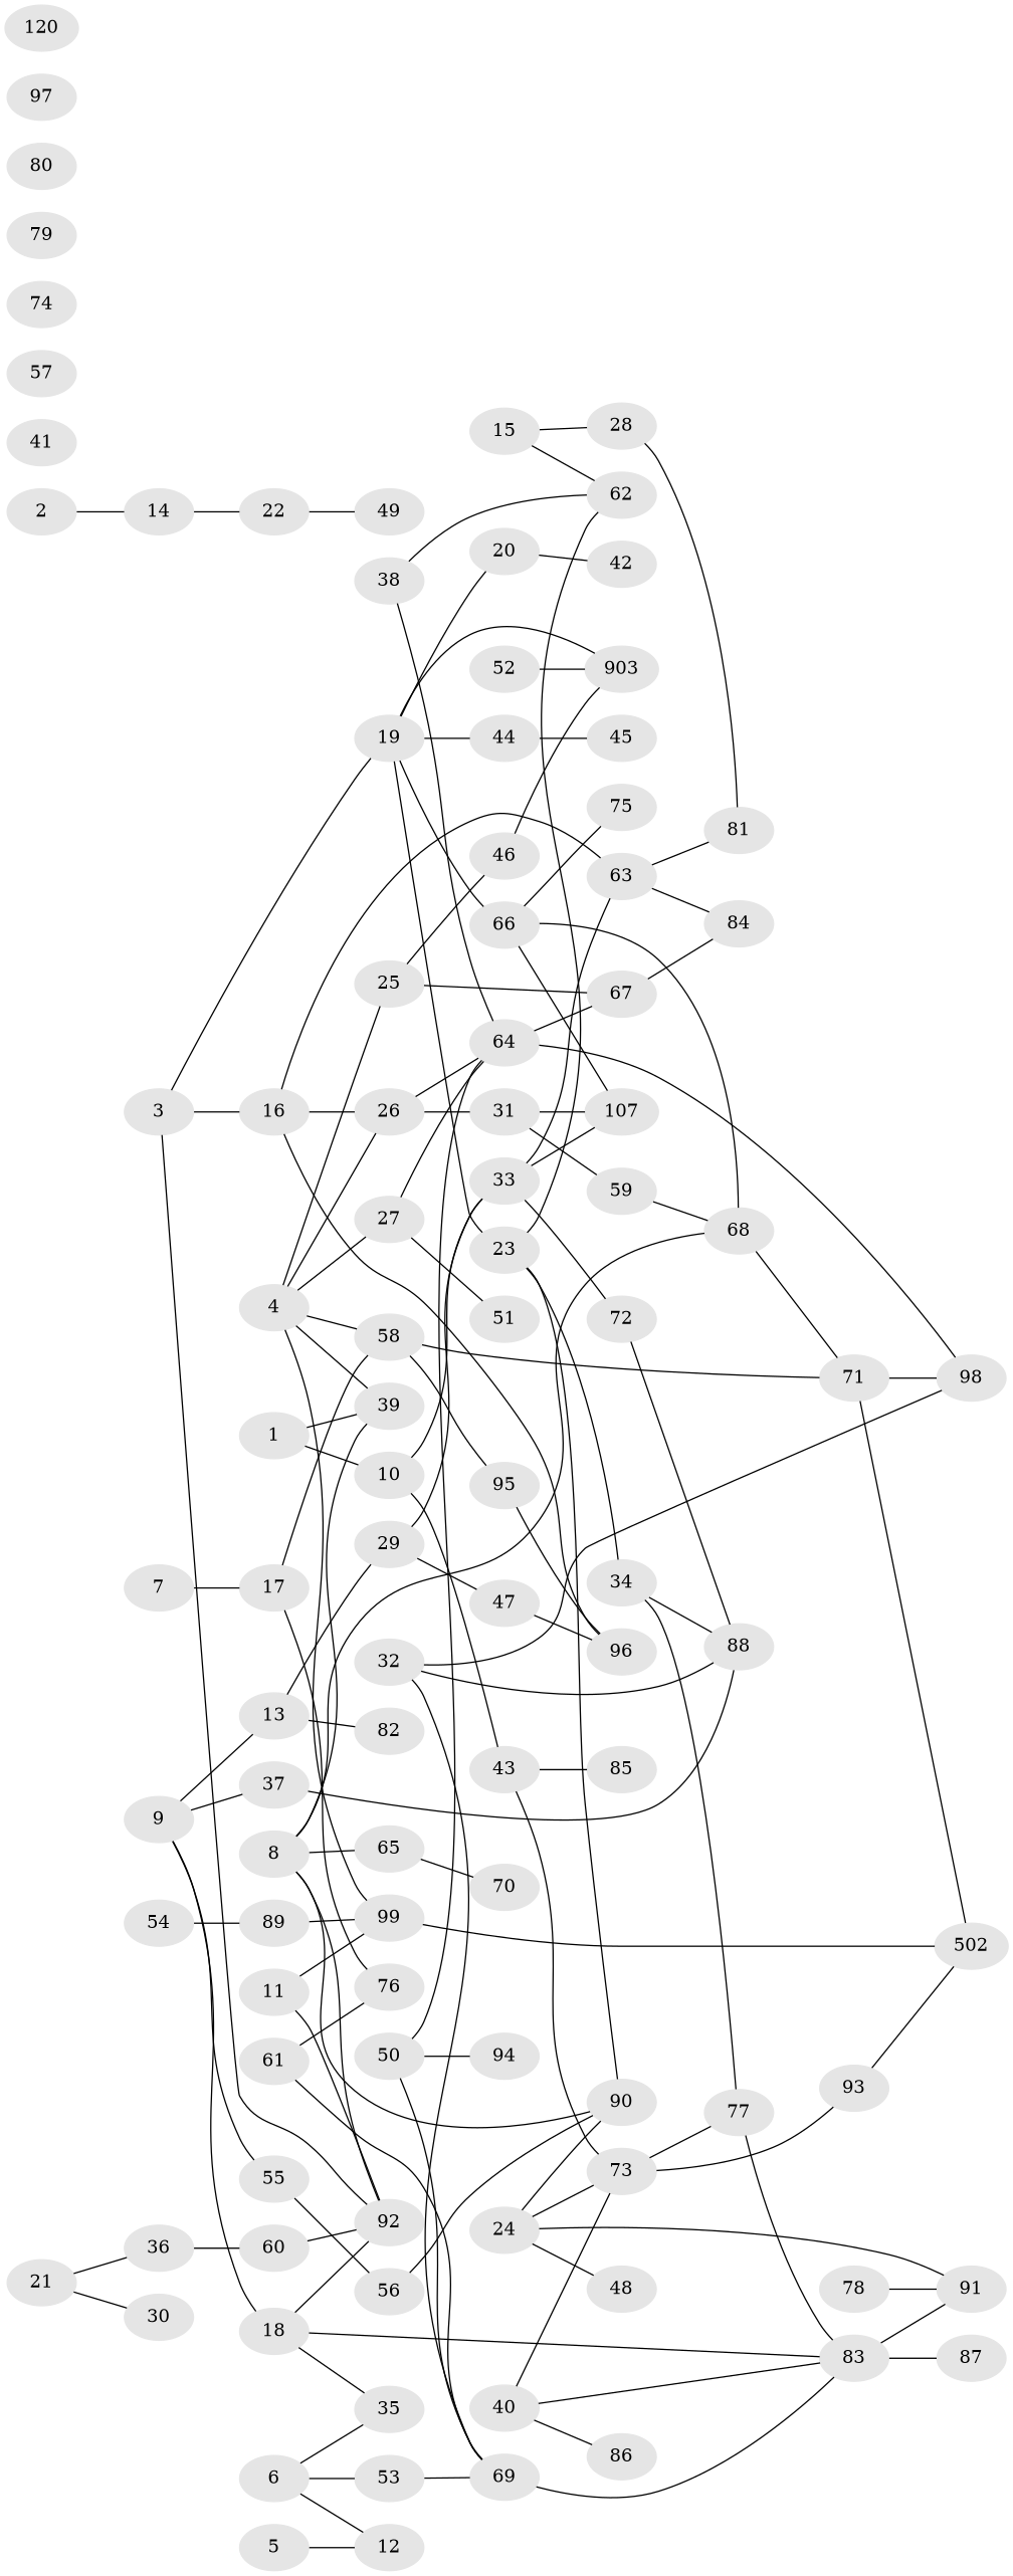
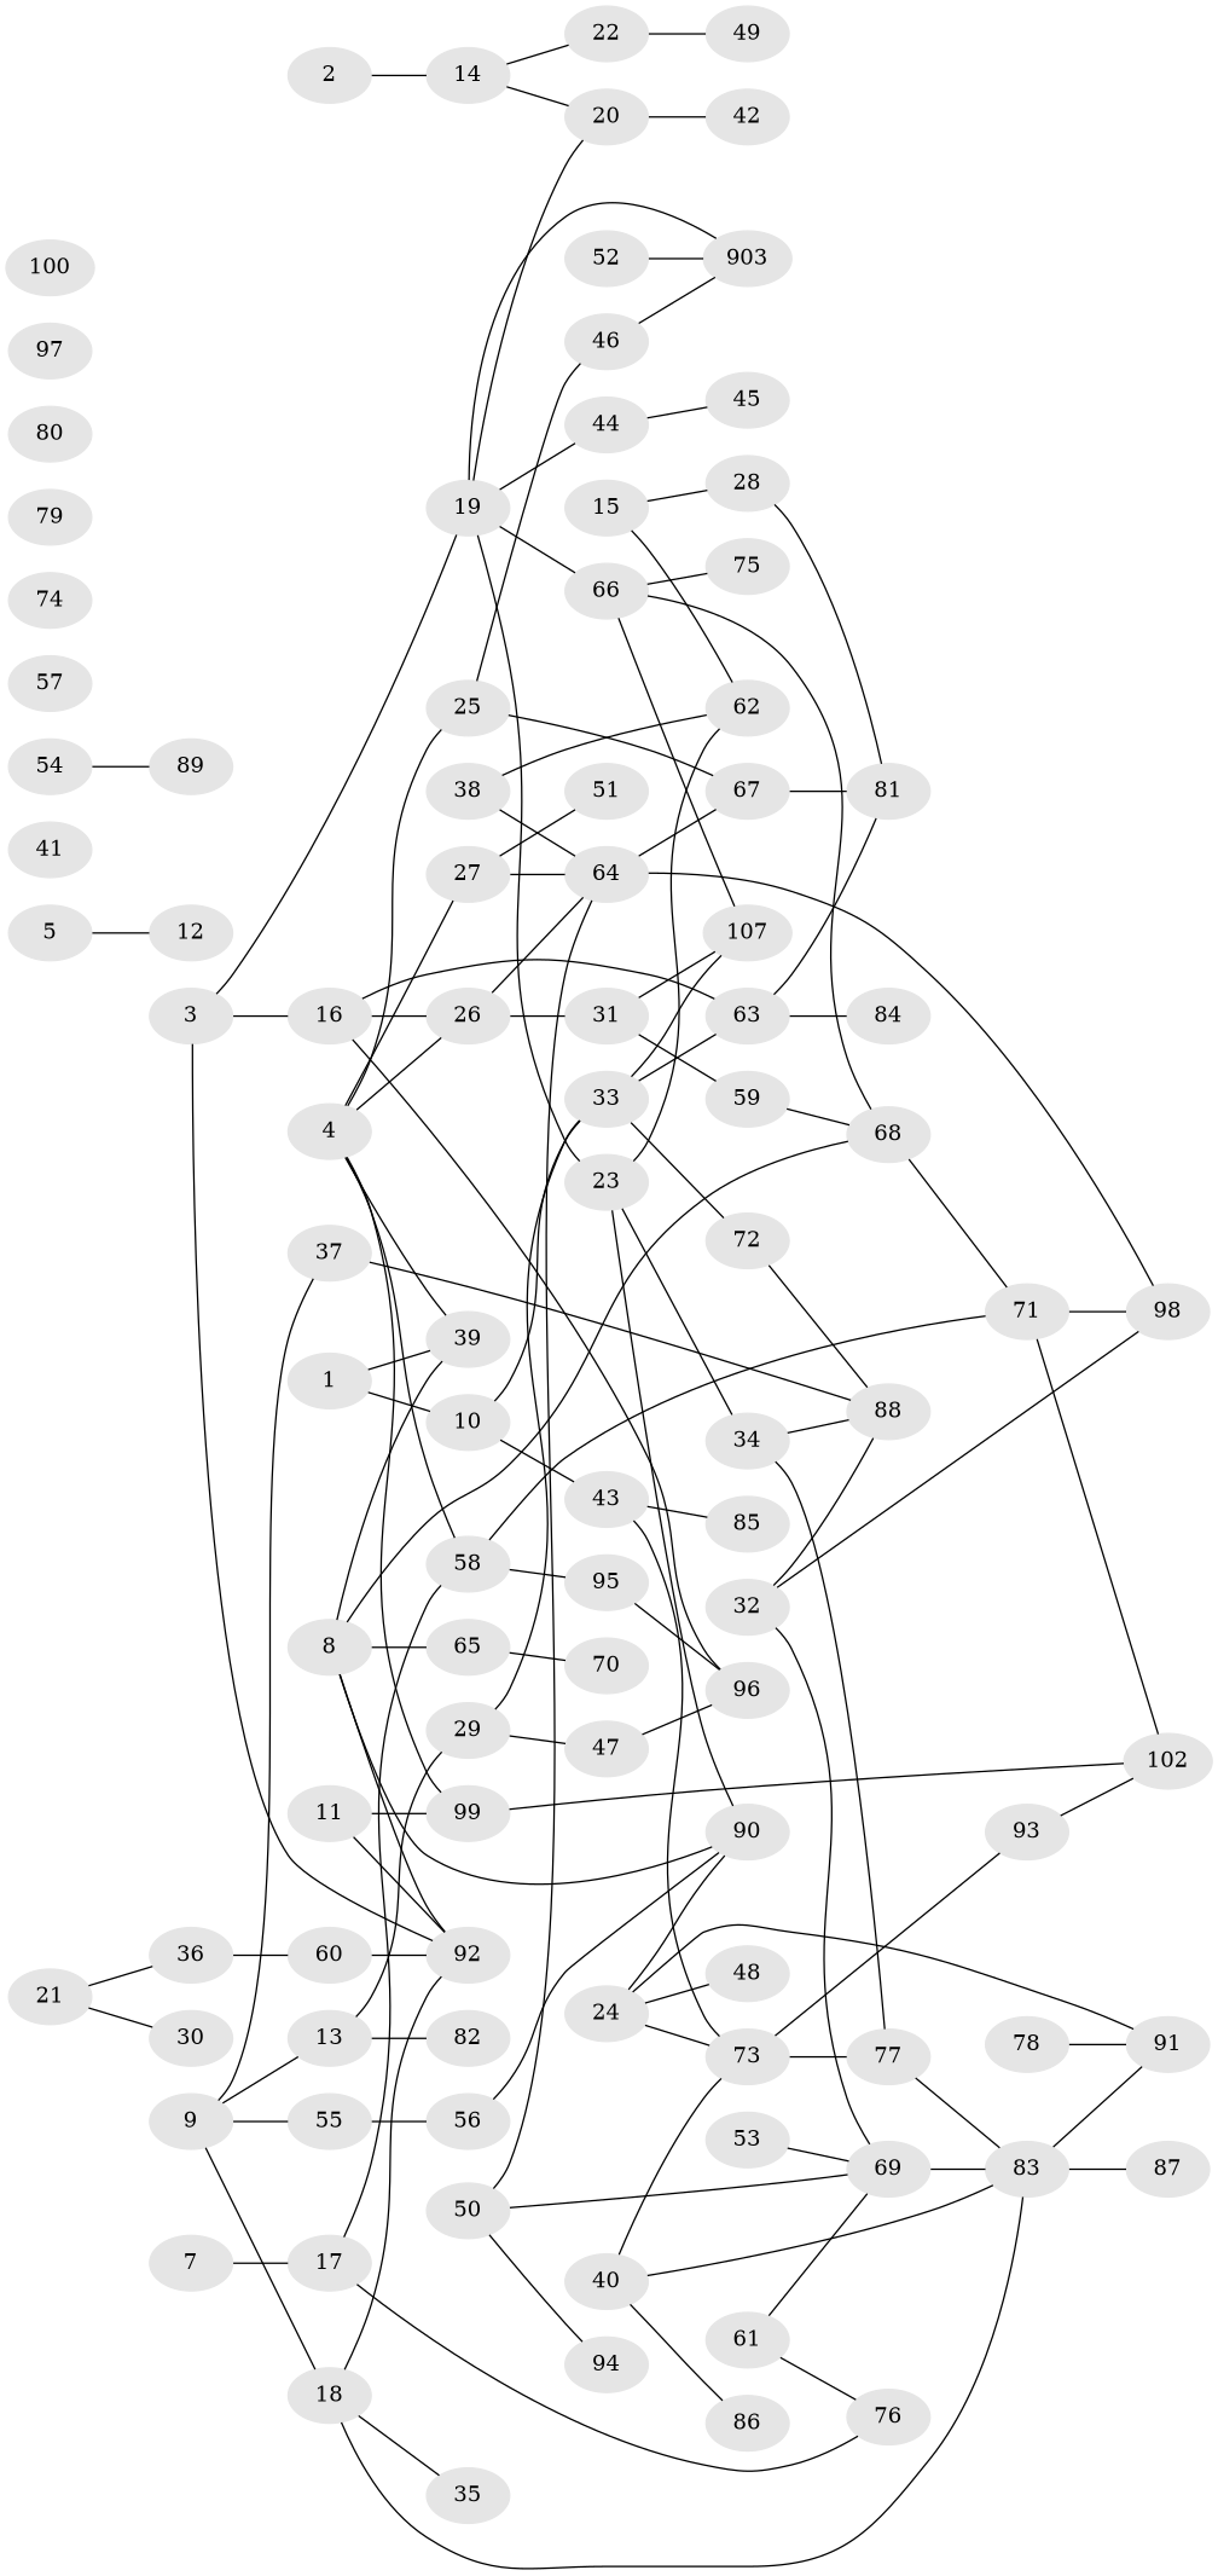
  graph {
    rankdir=LR
    node [color=gray90 style=filled]
    1
    10
    39
    33
    43
    2
    14
    20
    22
    3
    16
    19
    92
    26
    63
    96
    23
    44
    66
    n20 [label=903]
    4
    25
    27
    58
    99
    46
    67
    31
    64
    51
    71
    95
-   102 [label=502]
+   102
    5
    12
-   6
    35
    53
    69
    7
    17
    76
    8
    65
    68
    90
    70
    9
    13
    18
    37
    55
    29
    82
    83
    88
    56
    n58 [label=107]
    72
    73
    85
    11
    47
    42
    15
    28
    62
    81
    49
    84
    91
    87
    34
    45
    75
    21
    30
    36
    60
    77
    24
    48
    93
    59
    98
    32
    38
    40
    86
    41
    50
    94
    52
    54
    89
    57
    61
    74
    78
    79
    80
    97
-   100 [label=120]
+   100
    1 -- 10
    1 -- 39
    10 -- 33
    10 -- 43
    33 -- 63
    33 -- n58
    33 -- 72
    43 -- 73
    43 -- 85
    2 -- 14
+   14 -- 20
    14 -- 22
    20 -- 42
    22 -- 49
    3 -- 16
    3 -- 19
    3 -- 92
    16 -- 26
    16 -- 63
    16 -- 96
    19 -- 20
    19 -- 23
    19 -- 44
    19 -- 66
    19 -- n20
    26 -- 31
    26 -- 64
    63 -- 81
    63 -- 84
    23 -- 90
    23 -- 62
    23 -- 34
    44 -- 45
    66 -- 68
    66 -- n58
    66 -- 75
    4 -- 39
    4 -- 26
    4 -- 25
    4 -- 27
    4 -- 58
    4 -- 99
    25 -- 46
    25 -- 67
    27 -- 64
    27 -- 51
    58 -- 71
    58 -- 95
    99 -- 102
    46 -- n20
-   67 -- 84
+   67 -- 81
    31 -- n58
    31 -- 59
    64 -- 67
    64 -- 98
    71 -- 102
    71 -- 98
    95 -- 96
    5 -- 12
-   6 -- 12
-   6 -- 35
-   6 -- 53
    53 -- 69
    69 -- 83
    7 -- 17
    17 -- 58
    17 -- 76
    8 -- 39
    8 -- 92
    8 -- 65
    8 -- 68
    8 -- 90
    65 -- 70
    68 -- 71
    9 -- 13
    9 -- 18
    9 -- 37
    9 -- 55
    13 -- 29
    13 -- 82
    18 -- 92
    18 -- 35
    18 -- 83
    37 -- 88
    55 -- 56
    29 -- 33
    29 -- 47
    83 -- 91
    83 -- 87
    56 -- 90
    72 -- 88
    73 -- 77
    73 -- 93
    11 -- 92
    11 -- 99
    47 -- 96
    15 -- 28
    15 -- 62
    28 -- 81
    34 -- 88
    34 -- 77
    21 -- 30
    21 -- 36
    36 -- 60
    60 -- 92
    77 -- 83
    24 -- 90
    24 -- 73
    24 -- 91
    24 -- 48
    93 -- 102
    59 -- 68
    32 -- 69
    32 -- 88
    32 -- 98
    38 -- 64
    38 -- 62
    40 -- 83
    40 -- 73
    40 -- 86
    50 -- 64
    50 -- 69
    50 -- 94
    52 -- n20
    54 -- 89
-   89 -- 99
    61 -- 69
    61 -- 76
    78 -- 91
  }
